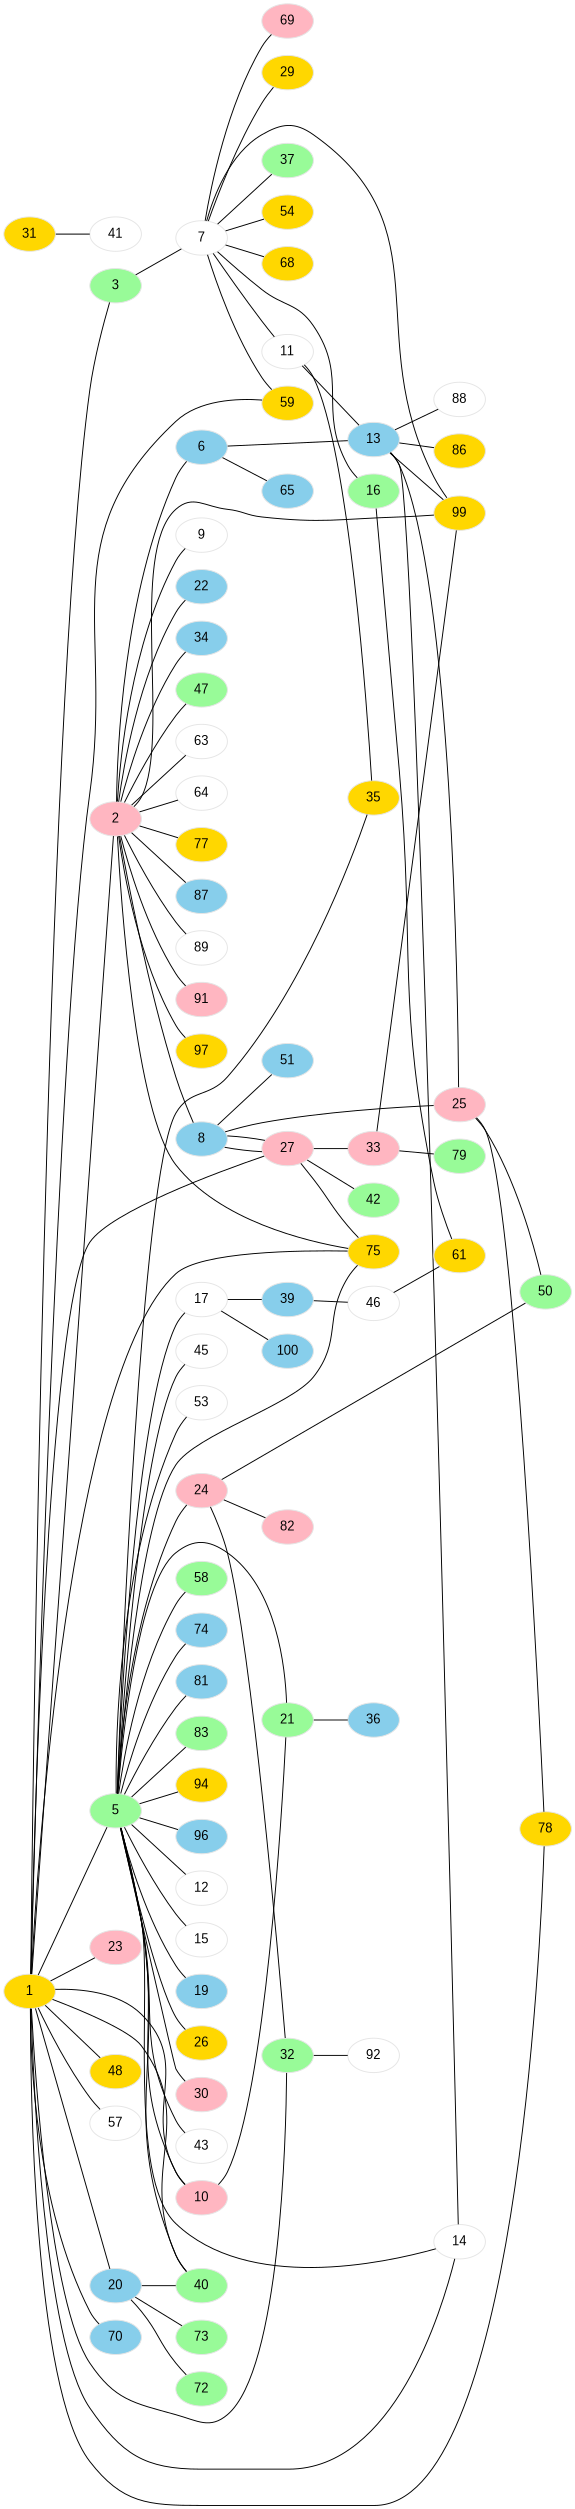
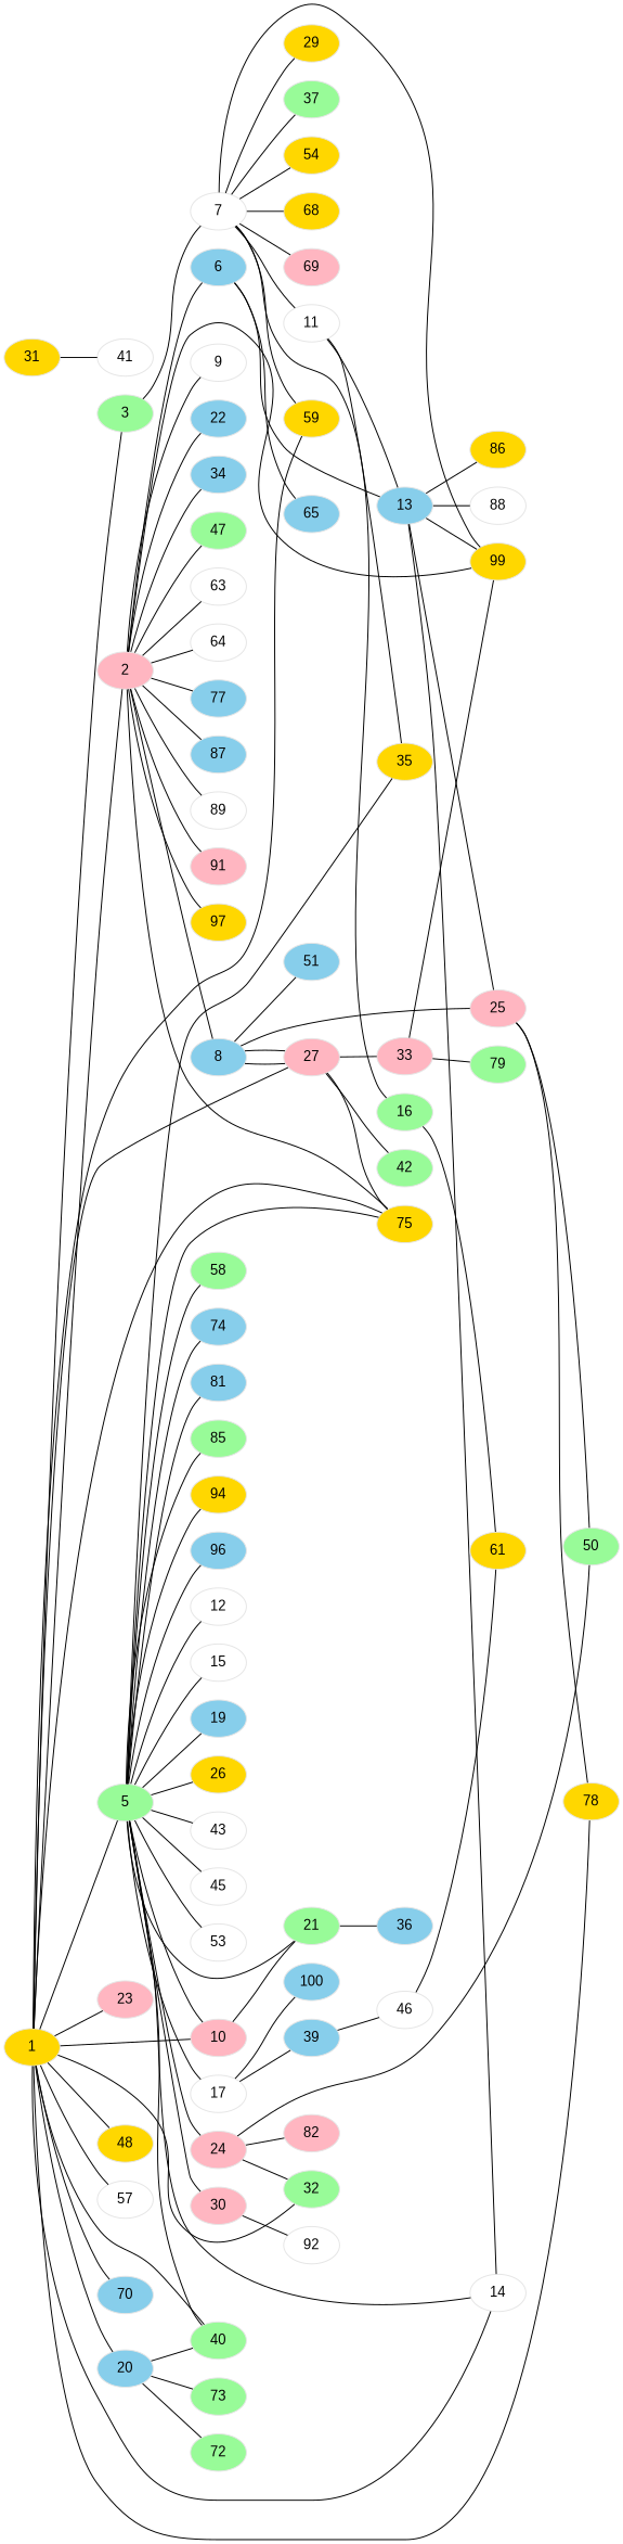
  graph {
    fontname="Liberation Sans"
    rankdir=LR
    node [color=gray90 fillcolor=white fontname="Liberation Sans" style=filled]
    edge [fontname="Liberation Sans"]
    1 [fillcolor=gold super="+66"]
    2 [fillcolor=lightpink super="+4"]
    3 [fillcolor=palegreen]
    5 [fillcolor=palegreen super="+55"]
    10 [fillcolor=lightpink super="+84"]
    14 [super="+18"]
    20 [fillcolor=skyblue super="+80"]
    23 [fillcolor=lightpink]
    27 [fillcolor=lightpink super="+93"]
    32 [fillcolor=palegreen]
    48 [fillcolor=gold]
    57
    59 [fillcolor=gold]
    70 [fillcolor=skyblue]
    75 [fillcolor=gold super="+95"]
    78 [fillcolor=gold]
    40 [fillcolor=palegreen]
    6 [fillcolor=skyblue super="+90"]
    8 [fillcolor=skyblue super="+28"]
    9
    22 [fillcolor=skyblue]
    34 [fillcolor=skyblue]
    47 [fillcolor=palegreen]
    63
    64
-   77 [fillcolor=gold]
+   77 [fillcolor=skyblue]
    87 [fillcolor=skyblue]
    89
    91 [fillcolor=lightpink]
    97 [fillcolor=gold]
    99 [fillcolor=gold]
    7 [super="+83"]
    12
    15 [super="+98"]
    17
    19 [fillcolor=skyblue]
    21 [fillcolor=palegreen]
    24 [fillcolor=lightpink super="+38"]
    26 [fillcolor=gold]
    30 [fillcolor=lightpink]
    35 [fillcolor=gold]
    43
    45
    n44 [label=53]
    58 [fillcolor=palegreen]
    74 [fillcolor=skyblue]
    81 [fillcolor=skyblue]
-   85 [fillcolor=palegreen label=83]
+   85 [fillcolor=palegreen]
    94 [fillcolor=gold]
    96 [fillcolor=skyblue]
    72 [fillcolor=palegreen]
    73 [fillcolor=palegreen]
    33 [fillcolor=lightpink]
    42 [fillcolor=palegreen]
    31 [fillcolor=gold super="+71"]
    41
    13 [fillcolor=skyblue super="+53"]
    65 [fillcolor=skyblue]
    25 [fillcolor=lightpink super="+60"]
    51 [fillcolor=skyblue]
    11
    16 [fillcolor=palegreen super="+76"]
    29 [fillcolor=gold super="+62"]
    37 [fillcolor=palegreen]
    54 [fillcolor=gold]
    68 [fillcolor=gold]
    69 [fillcolor=lightpink]
    39 [fillcolor=skyblue]
    100 [fillcolor=skyblue]
    36 [fillcolor=skyblue]
    50 [fillcolor=palegreen]
    82 [fillcolor=lightpink]
    92
    86 [fillcolor=gold]
    88
    61 [fillcolor=gold super="+67"]
    46 [super="+49"]
    79 [fillcolor=palegreen]
    1 -- 2
    1 -- 3
    1 -- 5 [weight=2]
    1 -- 10
    1 -- 14
    1 -- 20
    1 -- 23
    1 -- 27
    1 -- 32
    1 -- 48
    1 -- 57
    1 -- 59
    1 -- 70
    1 -- 75
    1 -- 78
    1 -- 40
    2 -- 75
    2 -- 6
    2 -- 8
    2 -- 9
    2 -- 22
    2 -- 34
    2 -- 47
    2 -- 63
    2 -- 64
    2 -- 77
    2 -- 87
    2 -- 89
    2 -- 91
    2 -- 97
    2 -- 99
    3 -- 7
    5 -- 10
    5 -- 14
    5 -- 75
    5 -- 40
    5 -- 12
    5 -- 15
    5 -- 17
    5 -- 19
    5 -- 21
    5 -- 24
    5 -- 26
    5 -- 30
    5 -- 35
    5 -- 43
    5 -- 45
    5 -- n44
    5 -- 58
    5 -- 74
    5 -- 81
    5 -- 85
    5 -- 94
    5 -- 96
    10 -- 21
    20 -- 40
    20 -- 72
    20 -- 73
    27 -- 75
    27 -- 33
    27 -- 42
    6 -- 13
    6 -- 65
    8 -- 27
    8 -- 27
    8 -- 25
    8 -- 51
    7 -- 59
    7 -- 99
    7 -- 11
    7 -- 16
    7 -- 29
    7 -- 37
    7 -- 54
    7 -- 68
    7 -- 69
    17 -- 39
    17 -- 100
    21 -- 36
    24 -- 32
    24 -- 50
    24 -- 82
-   32 -- 92
+   30 -- 92
    33 -- 99
    33 -- 79
    31 -- 41
    13 -- 14
    13 -- 99
    13 -- 25
    13 -- 86
    13 -- 88
    25 -- 78
    25 -- 50
    11 -- 35
    11 -- 13
    16 -- 61
    39 -- 46
    46 -- 61
  }
